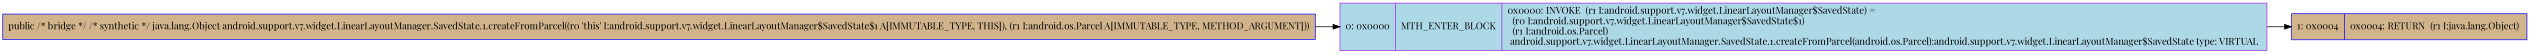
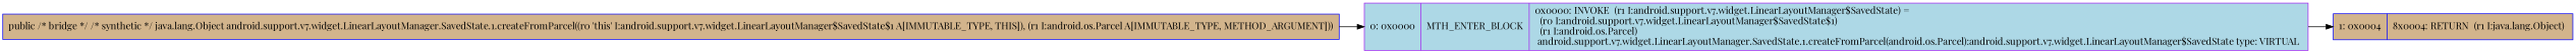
  digraph {
    rankdir=LR
    fontname="Playfair Display"
    node [shape=record style=filled fillcolor=tan color=blue fontname="Playfair Display"]
    edge [fontname="Playfair Display"]
    n1 [label="{0\:\ 0x0000|MTH_ENTER_BLOCK\l|0x0000: INVOKE  (r1 I:android.support.v7.widget.LinearLayoutManager$SavedState) = \l  (r0 I:android.support.v7.widget.LinearLayoutManager$SavedState$1)\l  (r1 I:android.os.Parcel)\l android.support.v7.widget.LinearLayoutManager.SavedState.1.createFromParcel(android.os.Parcel):android.support.v7.widget.LinearLayoutManager$SavedState type: VIRTUAL \l}" fillcolor=lightblue color=purple]
-   n2 [label="{1\:\ 0x0004|0x0004: RETURN  (r1 I:java.lang.Object) \l}"]
+   n2 [label="{1\:\ 0x0004|8x0004: RETURN  (r1 I:java.lang.Object) \l}"]
    n3 [label="{public \/* bridge *\/ \/* synthetic *\/ java.lang.Object android.support.v7.widget.LinearLayoutManager.SavedState.1.createFromParcel((r0 'this' I:android.support.v7.widget.LinearLayoutManager$SavedState$1 A[IMMUTABLE_TYPE, THIS]), (r1 I:android.os.Parcel A[IMMUTABLE_TYPE, METHOD_ARGUMENT])) }"]
    n1 -> n2
    n3 -> n1
  }
